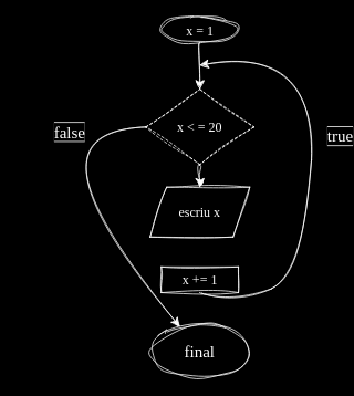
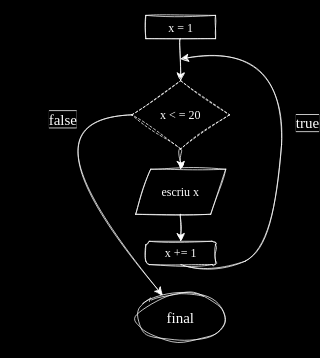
  <mxCell id="0" />
  <mxCell id="1" parent="0" />
  <mxCell id="2" value="&lt;font&gt;final&lt;/font&gt;" style="ellipse;whiteSpace=wrap;html=1;hachureGap=4;fontFamily=Architects Daughter;fontSource=https%3A%2F%2Ffonts.googleapis.com%2Fcss%3Ffamily%3DArchitects%2BDaughter;fontSize=20;sketch=1;curveFitting=1;jiggle=2;labelBackgroundColor=none;fillColor=#000000;strokeColor=#FFFFFF;fontColor=#FFFFFF;" parent="1" vertex="1"><mxGeometry x="180.06" y="390" width="120" height="65" as="geometry" /></mxCell>
  <mxCell id="3" value="x &amp;lt; = 20" style="rhombus;whiteSpace=wrap;html=1;sketch=1;hachureGap=4;jiggle=2;curveFitting=1;fontFamily=Architects Daughter;fontSource=https%3A%2F%2Ffonts.googleapis.com%2Fcss%3Ffamily%3DArchitects%2BDaughter;fontSize=16;fillColor=#000000;strokeColor=#FFFFFF;fontColor=#FFFFFF;labelBackgroundColor=none;rounded=0;dashed=1;" parent="1" vertex="1"><mxGeometry x="174.91" y="107" width="130.31" height="91" as="geometry" /></mxCell>
- <mxCell id="4" value="x = 1" style="ellipse;whiteSpace=wrap;html=1;sketch=1;hachureGap=4;jiggle=2;curveFitting=1;fontFamily=Architects Daughter;fontSource=https%3A%2F%2Ffonts.googleapis.com%2Fcss%3Ffamily%3DArchitects%2BDaughter;fontSize=16;fillColor=#000000;strokeColor=#FFFFFF;fontColor=#FFFFFF;labelBackgroundColor=none;" parent="1" vertex="1"><mxGeometry x="193.6" y="20" width="92.94" height="31" as="geometry" /></mxCell>
+ <mxCell id="4" value="x = 1" style="rounded=0;whiteSpace=wrap;html=1;sketch=1;hachureGap=4;jiggle=2;curveFitting=1;fontFamily=Architects Daughter;fontSource=https%3A%2F%2Ffonts.googleapis.com%2Fcss%3Ffamily%3DArchitects%2BDaughter;fontSize=16;fillColor=#000000;strokeColor=#FFFFFF;fontColor=#FFFFFF;labelBackgroundColor=none;" parent="1" vertex="1"><mxGeometry x="193.6" y="20" width="92.94" height="31" as="geometry" /></mxCell>
  <mxCell id="5" value="" style="endArrow=classic;html=1;rounded=0;sketch=1;hachureGap=4;jiggle=2;curveFitting=1;fontFamily=Architects Daughter;fontSource=https%3A%2F%2Ffonts.googleapis.com%2Fcss%3Ffamily%3DArchitects%2BDaughter;fontSize=16;startSize=8;endSize=8;curved=1;strokeColor=#FFFFFF;exitX=0.5;exitY=1;exitDx=0;exitDy=0;entryX=0.5;entryY=0;entryDx=0;entryDy=0;" parent="1" source="4" target="3" edge="1"><mxGeometry width="50" height="50" relative="1" as="geometry"><mxPoint x="240.06" y="104" as="sourcePoint" /><mxPoint x="306" y="112" as="targetPoint" /><Array as="points" /></mxGeometry></mxCell>
  <mxCell id="6" value="" style="endArrow=classic;html=1;rounded=0;sketch=1;hachureGap=4;jiggle=2;curveFitting=1;fontFamily=Architects Daughter;fontSource=https%3A%2F%2Ffonts.googleapis.com%2Fcss%3Ffamily%3DArchitects%2BDaughter;fontSize=16;startSize=8;endSize=8;curved=1;strokeColor=#FFFFFF;exitX=0.5;exitY=1;exitDx=0;exitDy=0;entryX=0.5;entryY=0;entryDx=0;entryDy=0;" parent="1" source="3" target="7" edge="1"><mxGeometry width="50" height="50" relative="1" as="geometry"><mxPoint x="509" y="-22" as="sourcePoint" /><mxPoint x="509" y="74" as="targetPoint" /><Array as="points" /></mxGeometry></mxCell>
  <mxCell id="7" value="escriu x" style="shape=parallelogram;perimeter=parallelogramPerimeter;whiteSpace=wrap;html=1;fixedSize=1;sketch=1;hachureGap=4;jiggle=2;curveFitting=1;fontFamily=Architects Daughter;fontSource=https%3A%2F%2Ffonts.googleapis.com%2Fcss%3Ffamily%3DArchitects%2BDaughter;fontSize=16;fillColor=#000000;strokeColor=#FFFFFF;fontColor=#FFFFFF;labelBackgroundColor=none;rounded=0;" parent="1" vertex="1"><mxGeometry x="180.07" y="225" width="120" height="60" as="geometry" /></mxCell>
  <mxCell id="8" value="" style="endArrow=classic;html=1;rounded=0;sketch=1;hachureGap=4;jiggle=2;curveFitting=1;fontFamily=Architects Daughter;fontSource=https%3A%2F%2Ffonts.googleapis.com%2Fcss%3Ffamily%3DArchitects%2BDaughter;fontSize=16;startSize=8;endSize=8;curved=1;strokeColor=#FFFFFF;exitX=0.5;exitY=1;exitDx=0;exitDy=0;" parent="1" source="12" edge="1"><mxGeometry width="50" height="50" relative="1" as="geometry"><mxPoint x="247" y="349" as="sourcePoint" /><mxPoint x="240" y="78" as="targetPoint" /><Array as="points"><mxPoint x="284" y="367" /><mxPoint x="368" y="328" /><mxPoint x="381" y="56" /></Array></mxGeometry></mxCell>
  <mxCell id="9" value="&lt;span style=&quot;background-color: rgb(0, 0, 0);&quot;&gt;&lt;font color=&quot;#ffffff&quot;&gt;true&lt;/font&gt;&lt;/span&gt;" style="edgeLabel;html=1;align=center;verticalAlign=middle;resizable=0;points=[];fontSize=20;fontFamily=Architects Daughter;fontColor=default;" parent="8" vertex="1" connectable="0"><mxGeometry x="0.109" relative="1" as="geometry"><mxPoint x="32" y="2" as="offset" /></mxGeometry></mxCell>
  <mxCell id="10" value="" style="endArrow=classic;html=1;rounded=0;sketch=1;hachureGap=4;jiggle=2;curveFitting=1;fontFamily=Architects Daughter;fontSource=https%3A%2F%2Ffonts.googleapis.com%2Fcss%3Ffamily%3DArchitects%2BDaughter;fontSize=16;startSize=8;endSize=8;curved=1;strokeColor=#FFFFFF;exitX=0;exitY=0.5;exitDx=0;exitDy=0;fillColor=#000000;fontColor=#FFFFFF;labelBackgroundColor=none;" parent="1" source="3" target="2" edge="1"><mxGeometry width="50" height="50" relative="1" as="geometry"><mxPoint x="130" y="172" as="sourcePoint" /><mxPoint x="130" y="235" as="targetPoint" /><Array as="points"><mxPoint x="20" y="153" /></Array></mxGeometry></mxCell>
  <mxCell id="11" value="&lt;span style=&quot;background-color: rgb(0, 0, 0);&quot;&gt;&lt;font color=&quot;#ffffff&quot;&gt;false&lt;/font&gt;&lt;/span&gt;" style="edgeLabel;html=1;align=center;verticalAlign=middle;resizable=0;points=[];fontSize=20;fontFamily=Architects Daughter;" parent="10" vertex="1" connectable="0"><mxGeometry x="-0.619" y="22" relative="1" as="geometry"><mxPoint x="-4" y="-17" as="offset" /></mxGeometry></mxCell>
- <mxCell id="12" value="x += 1" style="rounded=0;whiteSpace=wrap;html=1;sketch=1;hachureGap=4;jiggle=2;curveFitting=1;fontFamily=Architects Daughter;fontSource=https%3A%2F%2Ffonts.googleapis.com%2Fcss%3Ffamily%3DArchitects%2BDaughter;fontSize=16;fillColor=#000000;strokeColor=#FFFFFF;fontColor=#FFFFFF;labelBackgroundColor=none;" parent="1" vertex="1"><mxGeometry x="193.6" y="321" width="92.94" height="31" as="geometry" /></mxCell>
+ <mxCell id="12" value="x += 1" style="whiteSpace=wrap;html=1;sketch=1;hachureGap=4;jiggle=2;curveFitting=1;fontFamily=Architects Daughter;fontSource=https%3A%2F%2Ffonts.googleapis.com%2Fcss%3Ffamily%3DArchitects%2BDaughter;fontSize=16;fillColor=#000000;strokeColor=#FFFFFF;fontColor=#FFFFFF;labelBackgroundColor=none;rounded=1;" parent="1" vertex="1"><mxGeometry x="193.6" y="321" width="92.94" height="31" as="geometry" /></mxCell>
+ <mxCell id="13" value="" style="endArrow=classic;html=1;rounded=0;sketch=1;hachureGap=4;jiggle=2;curveFitting=1;fontFamily=Architects Daughter;fontSource=https%3A%2F%2Ffonts.googleapis.com%2Fcss%3Ffamily%3DArchitects%2BDaughter;fontSize=16;startSize=8;endSize=8;curved=1;strokeColor=#FFFFFF;exitX=0.5;exitY=1;exitDx=0;exitDy=0;entryX=0.5;entryY=0;entryDx=0;entryDy=0;" parent="1" source="7" target="12" edge="1"><mxGeometry width="50" height="50" relative="1" as="geometry"><mxPoint x="314" y="265" as="sourcePoint" /><mxPoint x="314" y="321" as="targetPoint" /><Array as="points" /></mxGeometry></mxCell>
